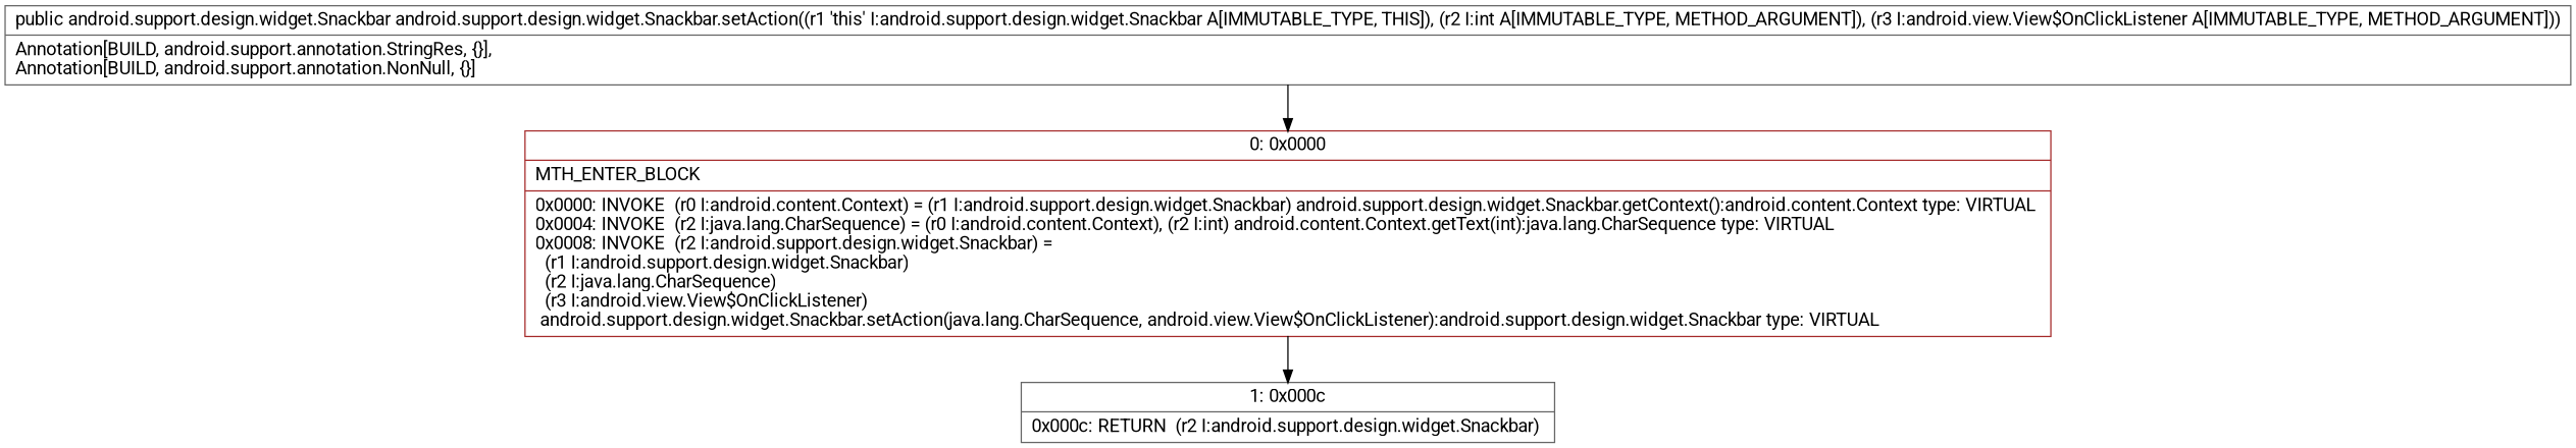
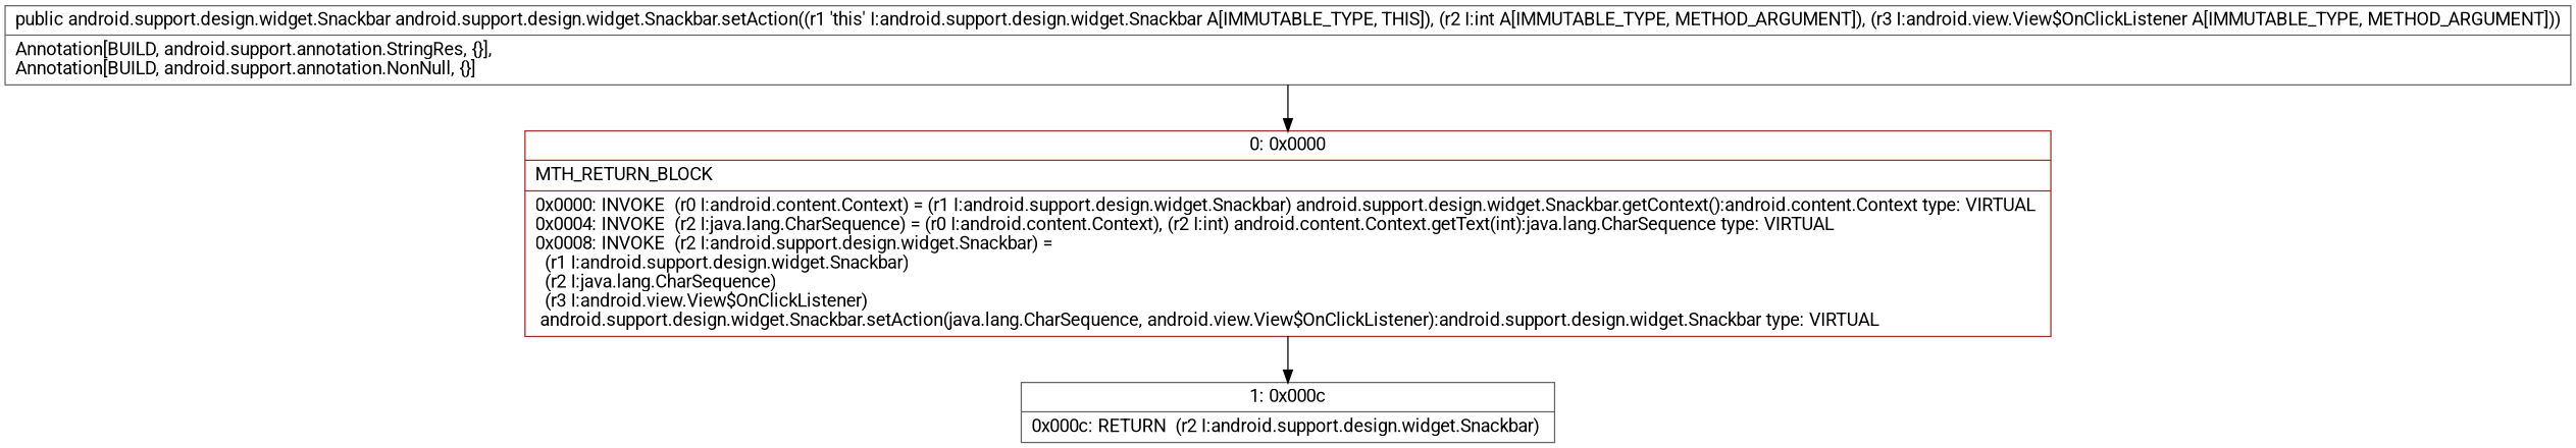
  digraph {
    fontname=Roboto
    node [shape=record color=gray40 fontname=Roboto]
    edge [fontname=Roboto]
-   n1 [label="{0\:\ 0x0000|MTH_ENTER_BLOCK\l|0x0000: INVOKE  (r0 I:android.content.Context) = (r1 I:android.support.design.widget.Snackbar) android.support.design.widget.Snackbar.getContext():android.content.Context type: VIRTUAL \l0x0004: INVOKE  (r2 I:java.lang.CharSequence) = (r0 I:android.content.Context), (r2 I:int) android.content.Context.getText(int):java.lang.CharSequence type: VIRTUAL \l0x0008: INVOKE  (r2 I:android.support.design.widget.Snackbar) = \l  (r1 I:android.support.design.widget.Snackbar)\l  (r2 I:java.lang.CharSequence)\l  (r3 I:android.view.View$OnClickListener)\l android.support.design.widget.Snackbar.setAction(java.lang.CharSequence, android.view.View$OnClickListener):android.support.design.widget.Snackbar type: VIRTUAL \l}" color=brown]
+   n1 [label="{0\:\ 0x0000|MTH_RETURN_BLOCK\l|0x0000: INVOKE  (r0 I:android.content.Context) = (r1 I:android.support.design.widget.Snackbar) android.support.design.widget.Snackbar.getContext():android.content.Context type: VIRTUAL \l0x0004: INVOKE  (r2 I:java.lang.CharSequence) = (r0 I:android.content.Context), (r2 I:int) android.content.Context.getText(int):java.lang.CharSequence type: VIRTUAL \l0x0008: INVOKE  (r2 I:android.support.design.widget.Snackbar) = \l  (r1 I:android.support.design.widget.Snackbar)\l  (r2 I:java.lang.CharSequence)\l  (r3 I:android.view.View$OnClickListener)\l android.support.design.widget.Snackbar.setAction(java.lang.CharSequence, android.view.View$OnClickListener):android.support.design.widget.Snackbar type: VIRTUAL \l}" color=brown]
    n2 [label="{1\:\ 0x000c|0x000c: RETURN  (r2 I:android.support.design.widget.Snackbar) \l}"]
    n3 [label="{public android.support.design.widget.Snackbar android.support.design.widget.Snackbar.setAction((r1 'this' I:android.support.design.widget.Snackbar A[IMMUTABLE_TYPE, THIS]), (r2 I:int A[IMMUTABLE_TYPE, METHOD_ARGUMENT]), (r3 I:android.view.View$OnClickListener A[IMMUTABLE_TYPE, METHOD_ARGUMENT]))  | Annotation[BUILD, android.support.annotation.StringRes, \{\}], \lAnnotation[BUILD, android.support.annotation.NonNull, \{\}]\l}"]
    n1 -> n2
    n3 -> n1
  }
